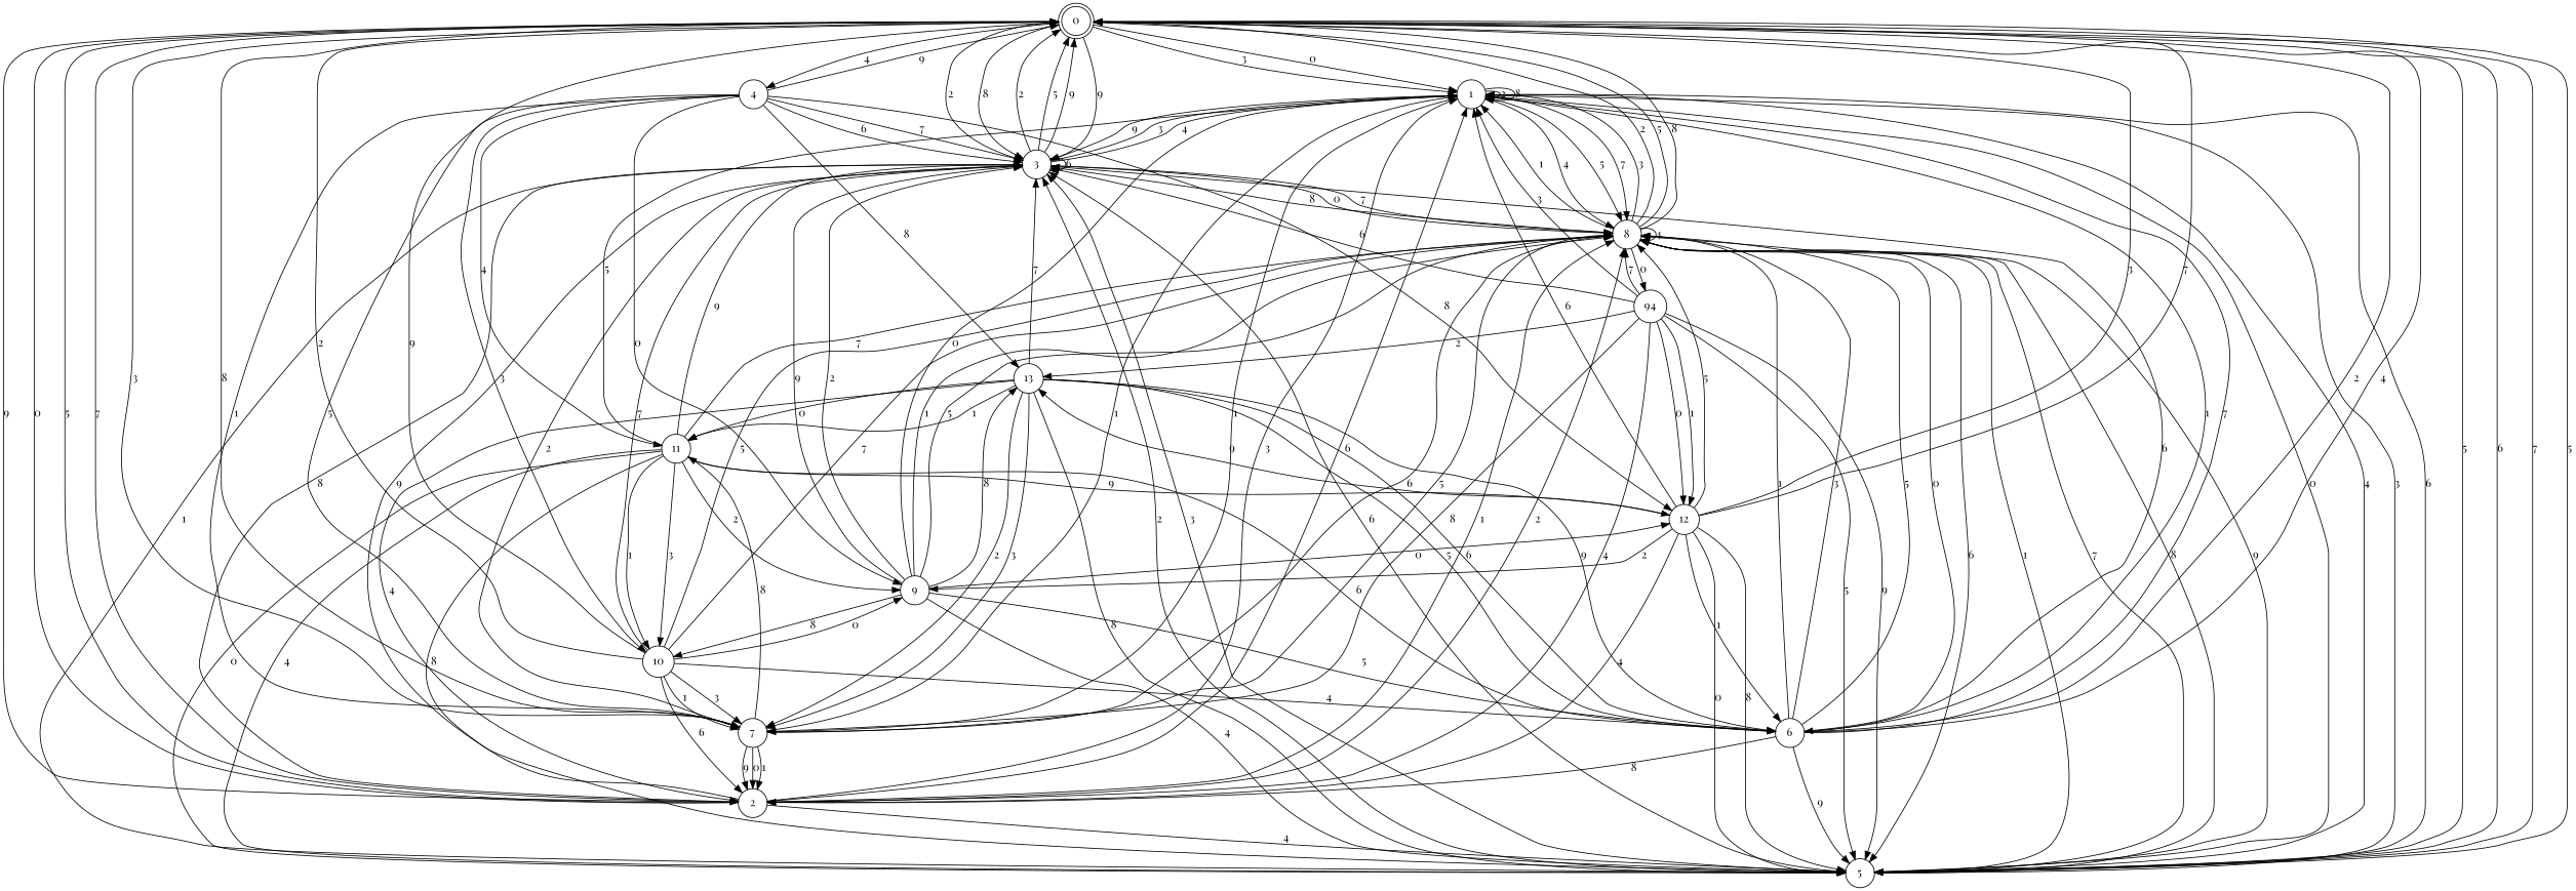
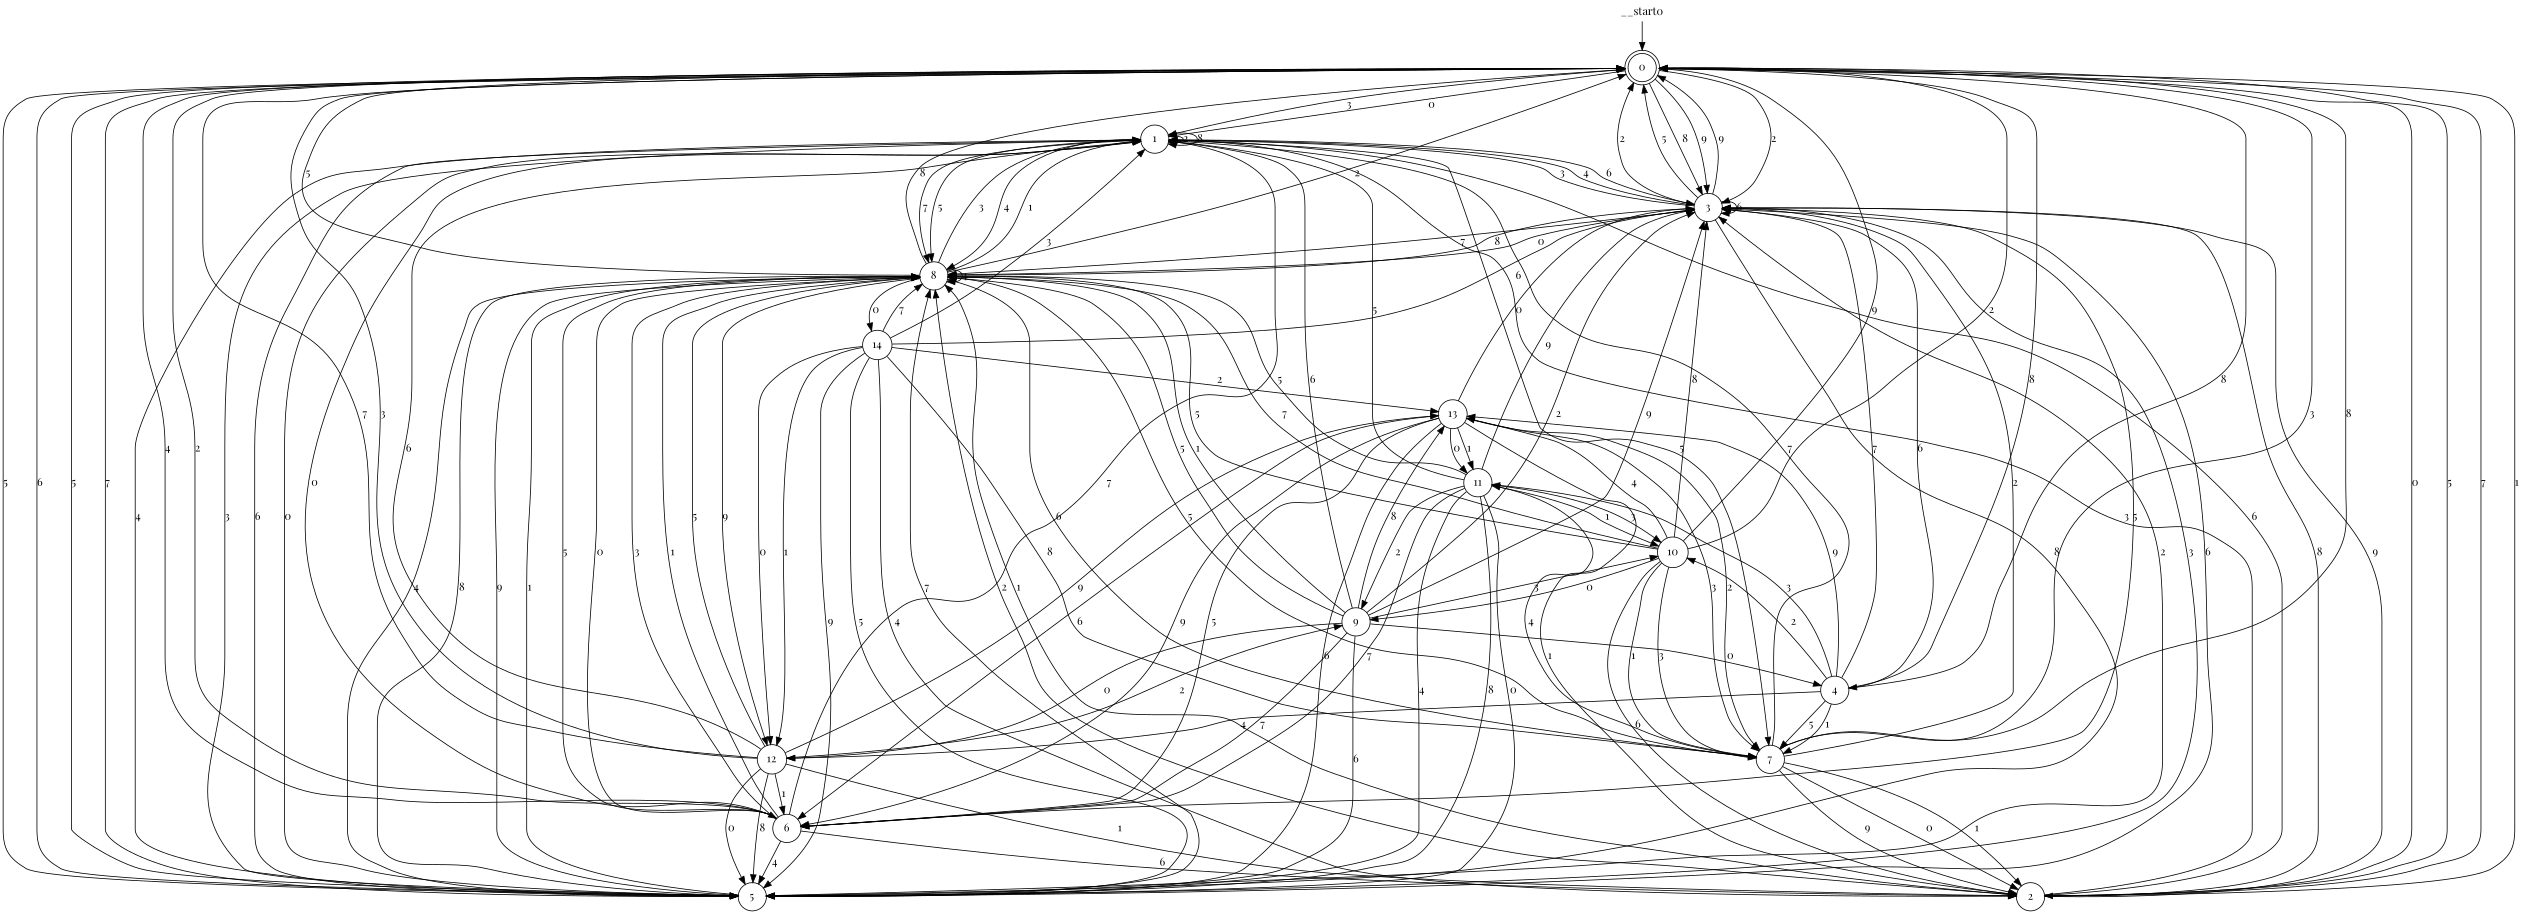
  digraph {
    fontname="Playfair Display"
    node [fontname="Playfair Display" shape=circle]
    edge [fontname="Playfair Display"]
    n1 [label=0 shape=doublecircle]
    n2 [label=1]
    n3 [label=2]
    n4 [label=3]
    n5 [label=4]
    n6 [label=5]
    n7 [label=6]
    n8 [label=7]
    n9 [label=8]
    n10 [label=9]
    n11 [label=10]
    n12 [label=11]
    n13 [label=12]
    n14 [label=13]
-   n15 [label=94]
+   n15 [label=14]
+   __start0 [height=0 shape=none width=0]
    n1 -> n2 [label=0]
    n1 -> n2 [label=3]
-   n1 -> n3 [label=9]
+   n1 -> n3 [label=1]
    n1 -> n4 [label=2]
    n1 -> n4 [label=8]
    n1 -> n4 [label=9]
-   n1 -> n5 [label=4]
+   n1 -> n5 [label=8]
    n1 -> n6 [label=5]
    n1 -> n6 [label=6]
    n1 -> n6 [label=7]
    n2 -> n2 [label=2]
    n2 -> n2 [label=8]
-   n2 -> n4 [label=9]
+   n2 -> n4 [label=6]
    n2 -> n6 [label=3]
    n2 -> n6 [label=6]
-   n2 -> n7 [label=1]
-   n2 -> n8 [label=1]
+   n2 -> n7 [label=0]
+   n2 -> n8 [label=5]
    n2 -> n9 [label=4]
    n2 -> n9 [label=5]
    n2 -> n9 [label=7]
    n3 -> n1 [label=0]
    n3 -> n1 [label=5]
    n3 -> n1 [label=7]
    n3 -> n2 [label=3]
    n3 -> n2 [label=6]
    n3 -> n4 [label=8]
    n3 -> n4 [label=9]
-   n3 -> n6 [label=4]
    n3 -> n9 [label=1]
    n3 -> n9 [label=2]
    n4 -> n1 [label=2]
    n4 -> n1 [label=5]
    n4 -> n1 [label=9]
    n4 -> n2 [label=3]
    n4 -> n2 [label=4]
    n4 -> n4 [label=6]
-   n4 -> n6 [label=1]
+   n4 -> n6 [label=8]
    n4 -> n9 [label=0]
    n4 -> n9 [label=7]
    n4 -> n9 [label=8]
-   n5 -> n1 [label=9]
+   n5 -> n1 [label=8]
    n5 -> n4 [label=6]
    n5 -> n4 [label=7]
    n5 -> n8 [label=1]
    n5 -> n8 [label=5]
-   n5 -> n10 [label=0]
-   n5 -> n11 [label=3]
-   n5 -> n12 [label=4]
-   n5 -> n13 [label=8]
-   n5 -> n14 [label=8]
+   n10 -> n5 [label=0]
+   n5 -> n11 [label=2]
+   n5 -> n12 [label=3]
+   n5 -> n13 [label=4]
+   n5 -> n14 [label=9]
    n6 -> n1 [label=5]
    n6 -> n2 [label=0]
    n6 -> n2 [label=4]
    n6 -> n4 [label=2]
    n6 -> n4 [label=3]
    n6 -> n4 [label=6]
    n6 -> n9 [label=1]
    n6 -> n9 [label=7]
    n6 -> n9 [label=8]
    n6 -> n9 [label=9]
    n7 -> n1 [label=2]
    n7 -> n1 [label=4]
    n7 -> n2 [label=7]
-   n7 -> n3 [label=8]
-   n7 -> n4 [label=6]
-   n7 -> n6 [label=9]
+   n7 -> n3 [label=6]
+   n7 -> n4 [label=5]
+   n7 -> n6 [label=4]
    n7 -> n9 [label=0]
    n7 -> n9 [label=1]
    n7 -> n9 [label=3]
    n7 -> n9 [label=5]
    n8 -> n1 [label=3]
    n8 -> n1 [label=8]
-   n8 -> n2 [label=1]
+   n8 -> n2 [label=7]
    n8 -> n3 [label=0]
    n8 -> n3 [label=1]
    n8 -> n3 [label=9]
-   n4 -> n8 [label=2]
+   n8 -> n4 [label=2]
    n8 -> n9 [label=5]
    n8 -> n9 [label=6]
-   n8 -> n12 [label=8]
+   n8 -> n12 [label=4]
    n9 -> n1 [label=2]
    n9 -> n1 [label=5]
    n9 -> n1 [label=8]
    n9 -> n2 [label=1]
    n9 -> n2 [label=3]
-   n9 -> n6 [label=6]
+   n9 -> n6 [label=4]
    n9 -> n9 [label=4]
-   n12 -> n13 [label=9]
+   n9 -> n13 [label=9]
    n9 -> n15 [label=0]
-   n10 -> n2 [label=0]
+   n10 -> n2 [label=6]
    n10 -> n4 [label=2]
    n10 -> n4 [label=9]
-   n10 -> n6 [label=4]
-   n10 -> n7 [label=5]
+   n10 -> n6 [label=6]
+   n10 -> n7 [label=7]
    n10 -> n9 [label=1]
    n10 -> n9 [label=5]
-   n10 -> n11 [label=8]
+   n10 -> n11 [label=3]
    n10 -> n13 [label=0]
    n10 -> n14 [label=8]
    n11 -> n1 [label=2]
    n11 -> n1 [label=9]
    n11 -> n3 [label=6]
-   n11 -> n4 [label=7]
-   n11 -> n7 [label=4]
+   n11 -> n4 [label=8]
+   n11 -> n14 [label=4]
    n11 -> n8 [label=1]
    n11 -> n8 [label=3]
    n11 -> n9 [label=5]
    n11 -> n9 [label=7]
    n11 -> n10 [label=0]
    n12 -> n2 [label=5]
    n12 -> n4 [label=9]
    n12 -> n6 [label=0]
    n12 -> n6 [label=4]
    n12 -> n6 [label=8]
-   n12 -> n7 [label=6]
-   n12 -> n9 [label=7]
+   n12 -> n7 [label=7]
+   n12 -> n9 [label=5]
    n12 -> n10 [label=2]
    n12 -> n11 [label=1]
    n12 -> n11 [label=3]
    n13 -> n1 [label=3]
    n13 -> n1 [label=7]
    n13 -> n2 [label=6]
-   n13 -> n3 [label=4]
+   n13 -> n3 [label=1]
    n13 -> n6 [label=0]
    n13 -> n6 [label=8]
    n13 -> n7 [label=1]
    n13 -> n9 [label=5]
    n13 -> n10 [label=2]
    n13 -> n14 [label=9]
-   n14 -> n3 [label=4]
-   n14 -> n4 [label=7]
-   n14 -> n6 [label=8]
+   n14 -> n3 [label=1]
+   n14 -> n4 [label=0]
+   n14 -> n6 [label=6]
    n14 -> n7 [label=5]
    n14 -> n7 [label=6]
    n14 -> n7 [label=9]
    n14 -> n8 [label=2]
    n14 -> n8 [label=3]
    n14 -> n12 [label=0]
    n14 -> n12 [label=1]
    n15 -> n2 [label=3]
    n15 -> n3 [label=4]
    n15 -> n4 [label=6]
    n15 -> n6 [label=5]
    n15 -> n6 [label=9]
    n15 -> n8 [label=8]
    n15 -> n9 [label=7]
    n15 -> n13 [label=0]
    n15 -> n13 [label=1]
    n15 -> n14 [label=2]
+   __start0 -> n1
  }
